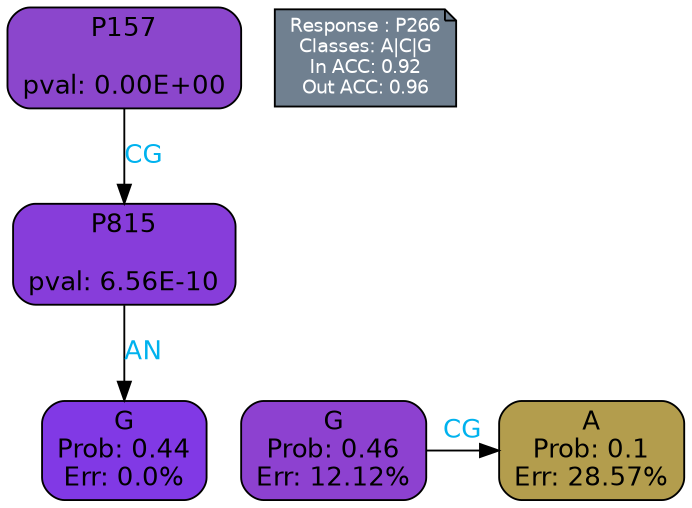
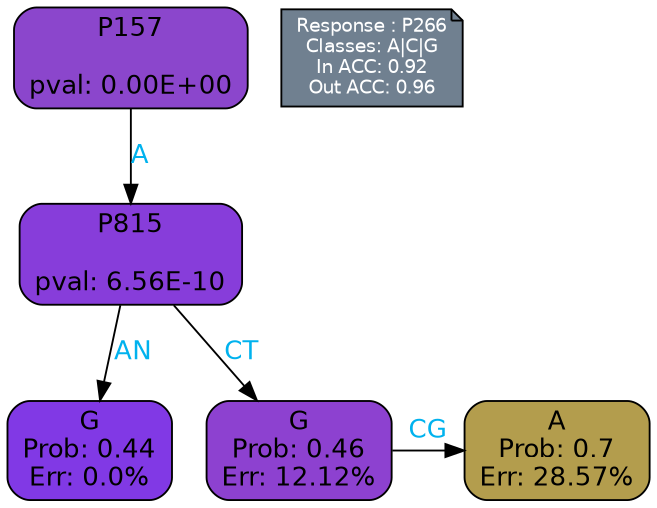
  digraph {
    ranksep=equally
    splines=polylines
    node [color=black fontname=helvetica shape=box style="filled, rounded"]
    edge [fontcolor=deepskyblue2 fontname=helvetica]
    n1 [fillcolor="#8139e5" label="G\nProb: 0.44\nErr: 0.0%"]
    n2 [fillcolor="#8d41d0" label="G\nProb: 0.46\nErr: 12.12%"]
-   n3 [fillcolor="#b39d4d" label="A\nProb: 0.1\nErr: 28.57%"]
+   n3 [fillcolor="#b39d4d" label="A\nProb: 0.7\nErr: 28.57%"]
    n4 [align=left fillcolor=slategray fontcolor=white fontsize=10 label="Response : P266\nClasses: A|C|G\nIn ACC: 0.92\nOut ACC: 0.96\n" shape=note style=filled]
    n5 [fillcolor="#8b46cc" label="P157\n\npval: 0.00E+00"]
    n6 [fillcolor="#873dda" label="P815\n\npval: 6.56E-10"]
    subgraph sub_1 {
      rank=same
      n1
      n2
      n3
    }
    subgraph sub_2 {
      rank=same
      n4
      n5
    }
    n2 -> n3 [label=CG]
-   n5 -> n6 [label=CG]
+   n5 -> n6 [label=A]
    n6 -> n1 [label=AN]
+   n6 -> n2 [label=CT]
  }
